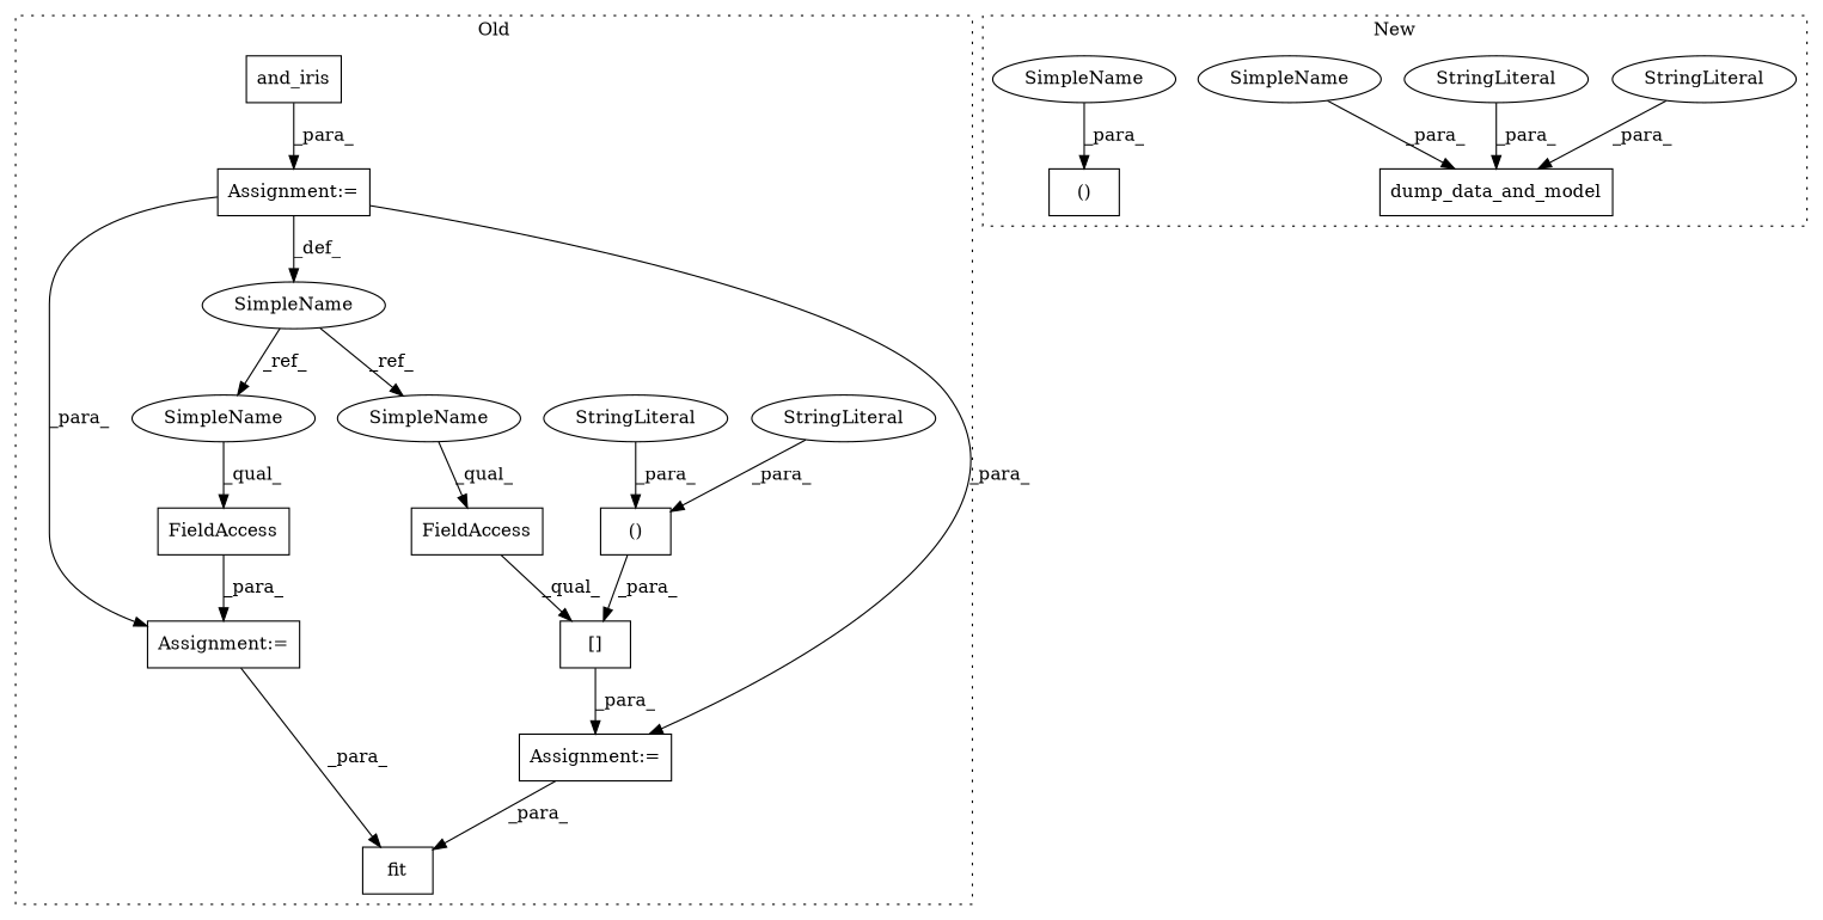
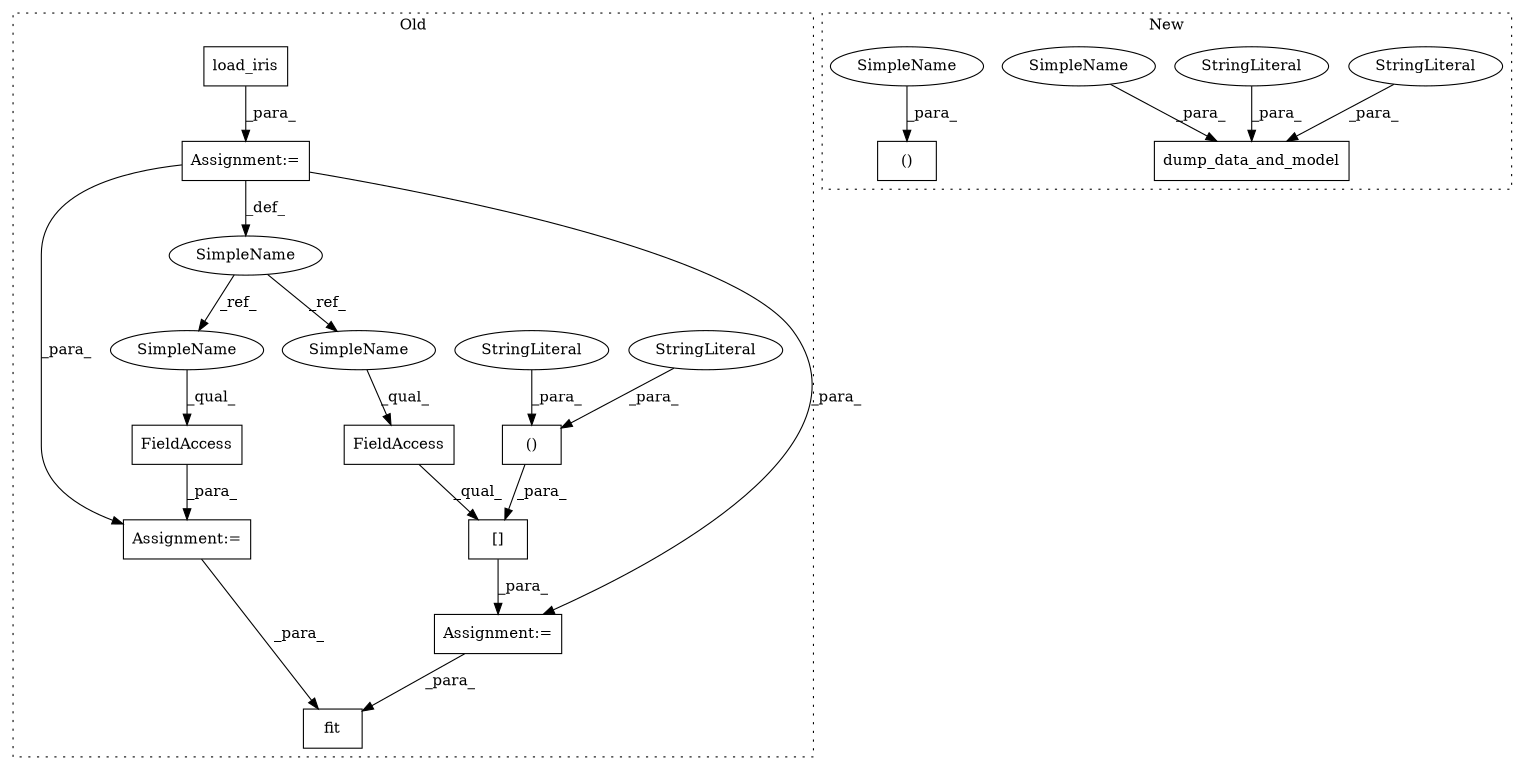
  digraph {
    node [a=42 l=4 s=1757 shape=box]
    n1 [a=106 l=46 label="()"]
    n2 [a=2 l="15,2" label="[]" s="1742,1803"]
    n3 [a=45 l=16 label=StringLiteral s=1787 shape=ellipse]
    n4 [a=45 l=17 label=StringLiteral shape=ellipse]
    n5 [a=32 l="4,1" label=fit s="1859,1866"]
-   n6 [a=32 l=11 label=and_iris s=1723]
+   n6 [a=32 l=11 label=load_iris s=1723]
    n7 [a=22 l=9 label=FieldAccess s=1742]
    n8 [label=SimpleName s=1718 shape=ellipse]
    n9 [a=22 l=11 label=FieldAccess s=1813]
    n10 [a=7 l=1 label="Assignment:=" s=1741]
    n11 [a=7 l=1 label="Assignment:=" s=1812]
    n12 [a=7 l=1 label="Assignment:=" s=1722]
    n13 [label=SimpleName s=1813 shape=ellipse]
    n14 [label=SimpleName s=1742 shape=ellipse]
    n15 [a=32 l="20,1" label=dump_data_and_model s="2818,2945"]
    n16 [a=45 l=57 label=StringLiteral s=2888 shape=ellipse]
    n17 [a=45 l=27 label=StringLiteral s=2860 shape=ellipse]
    n18 [a=106 l=22 label="()" s=2574]
    n19 [l=3 label=SimpleName s=2845 shape=ellipse]
    n20 [l=3 label=SimpleName s=2574 shape=ellipse]
    subgraph cluster_1 {
      label=Old
      style=dotted
      n1
      n2
      n3
      n4
      n5
      n6
      n7
      n8
      n9
      n10
      n11
      n12
      n13
      n14
    }
    subgraph cluster_2 {
      label=New
      style=dotted
      n15
      n16
      n17
      n18
      n19
      n20
    }
    n1 -> n2 [label=_para_]
    n2 -> n10 [label=_para_]
    n3 -> n1 [label=_para_]
    n4 -> n1 [label=_para_]
    n6 -> n12 [label=_para_]
    n7 -> n2 [label=_qual_]
    n8 -> n13 [label=_ref_]
    n8 -> n14 [label=_ref_]
    n9 -> n11 [label=_para_]
    n10 -> n5 [label=_para_]
    n11 -> n5 [label=_para_]
    n12 -> n8 [label=_def_]
    n12 -> n10 [label=_para_]
    n12 -> n11 [label=_para_]
    n13 -> n9 [label=_qual_]
    n14 -> n7 [label=_qual_]
    n16 -> n15 [label=_para_]
    n17 -> n15 [label=_para_]
    n19 -> n15 [label=_para_]
    n20 -> n18 [label=_para_]
  }
